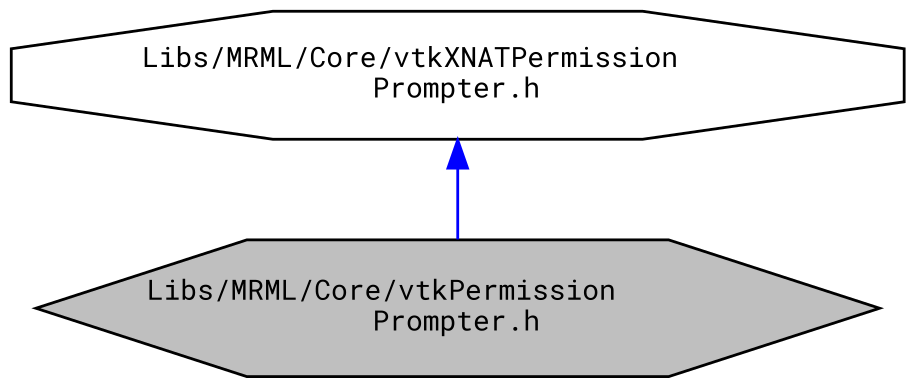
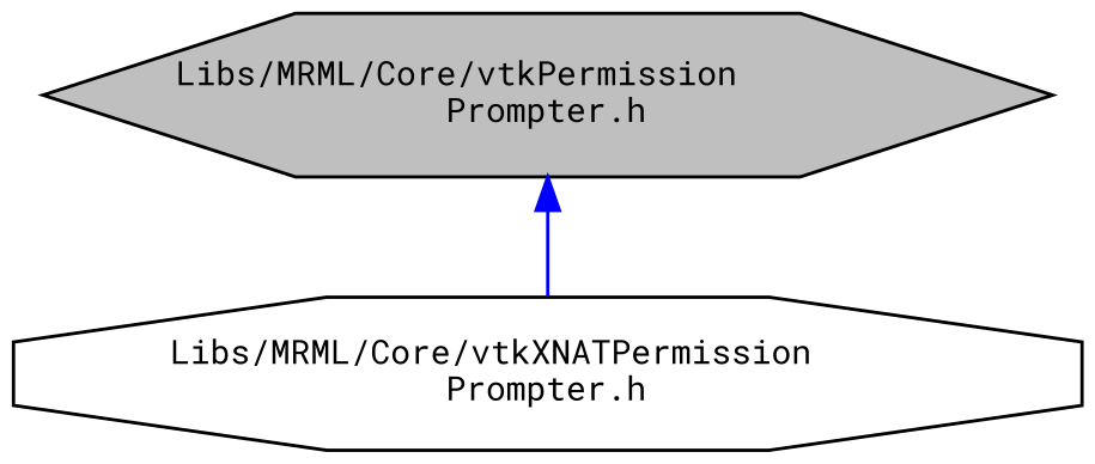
  digraph {
    fontname="Roboto Mono"
    node [color=black fontname="Roboto Mono" fontsize=10]
    n1 [fillcolor=grey75 fontcolor=black height=0.2 label="Libs/MRML/Core/vtkPermission\lPrompter.h" shape=hexagon style=filled width=0.4]
    n2 [height=0.2 label="Libs/MRML/Core/vtkXNATPermission\lPrompter.h" shape=octagon width=0.4]
-   n2 -> n1 [color=blue dir=back fontname="Roboto Mono" fontsize=10 labelfontname=Helvetica labelfontsize=10 style=solid]
+   n1 -> n2 [color=blue dir=back fontname="Roboto Mono" fontsize=10 labelfontname=Helvetica labelfontsize=10 style=solid]
  }
